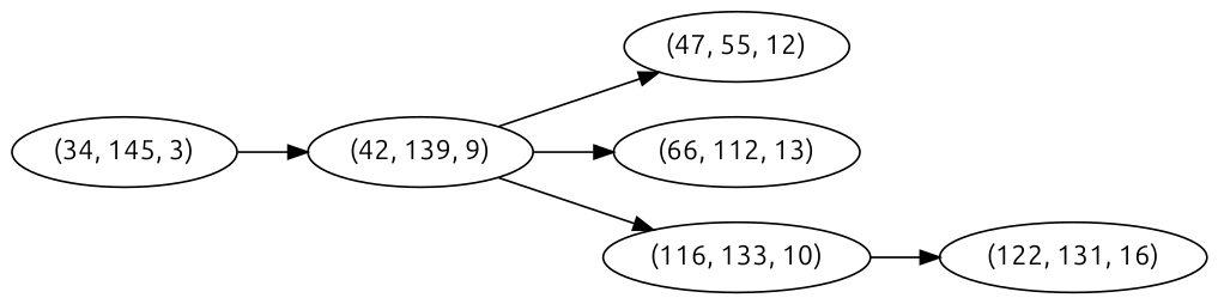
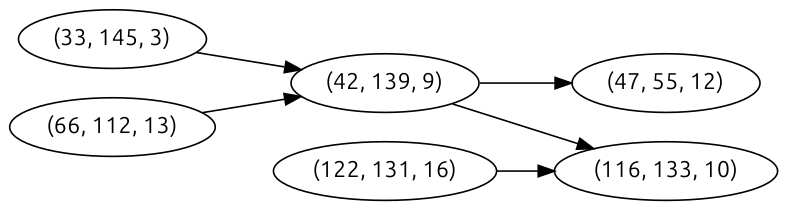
  digraph {
    fontname=Ubuntu
    rankdir=LR
    node [fontname=Ubuntu]
    edge [fontname=Ubuntu]
-   "(34, 145, 3)"
+   "(34, 145, 3)" [label="(33, 145, 3)"]
    "(42, 139, 9)"
    n3 [label="(47, 55, 12)"]
    "(66, 112, 13)"
    n5 [label="(116, 133, 10)"]
    "(122, 131, 16)"
    "(34, 145, 3)" -> "(42, 139, 9)"
    "(42, 139, 9)" -> n3
-   "(42, 139, 9)" -> "(66, 112, 13)"
+   "(66, 112, 13)" -> "(42, 139, 9)"
    "(42, 139, 9)" -> n5
-   n5 -> "(122, 131, 16)"
+   "(122, 131, 16)" -> n5
  }
